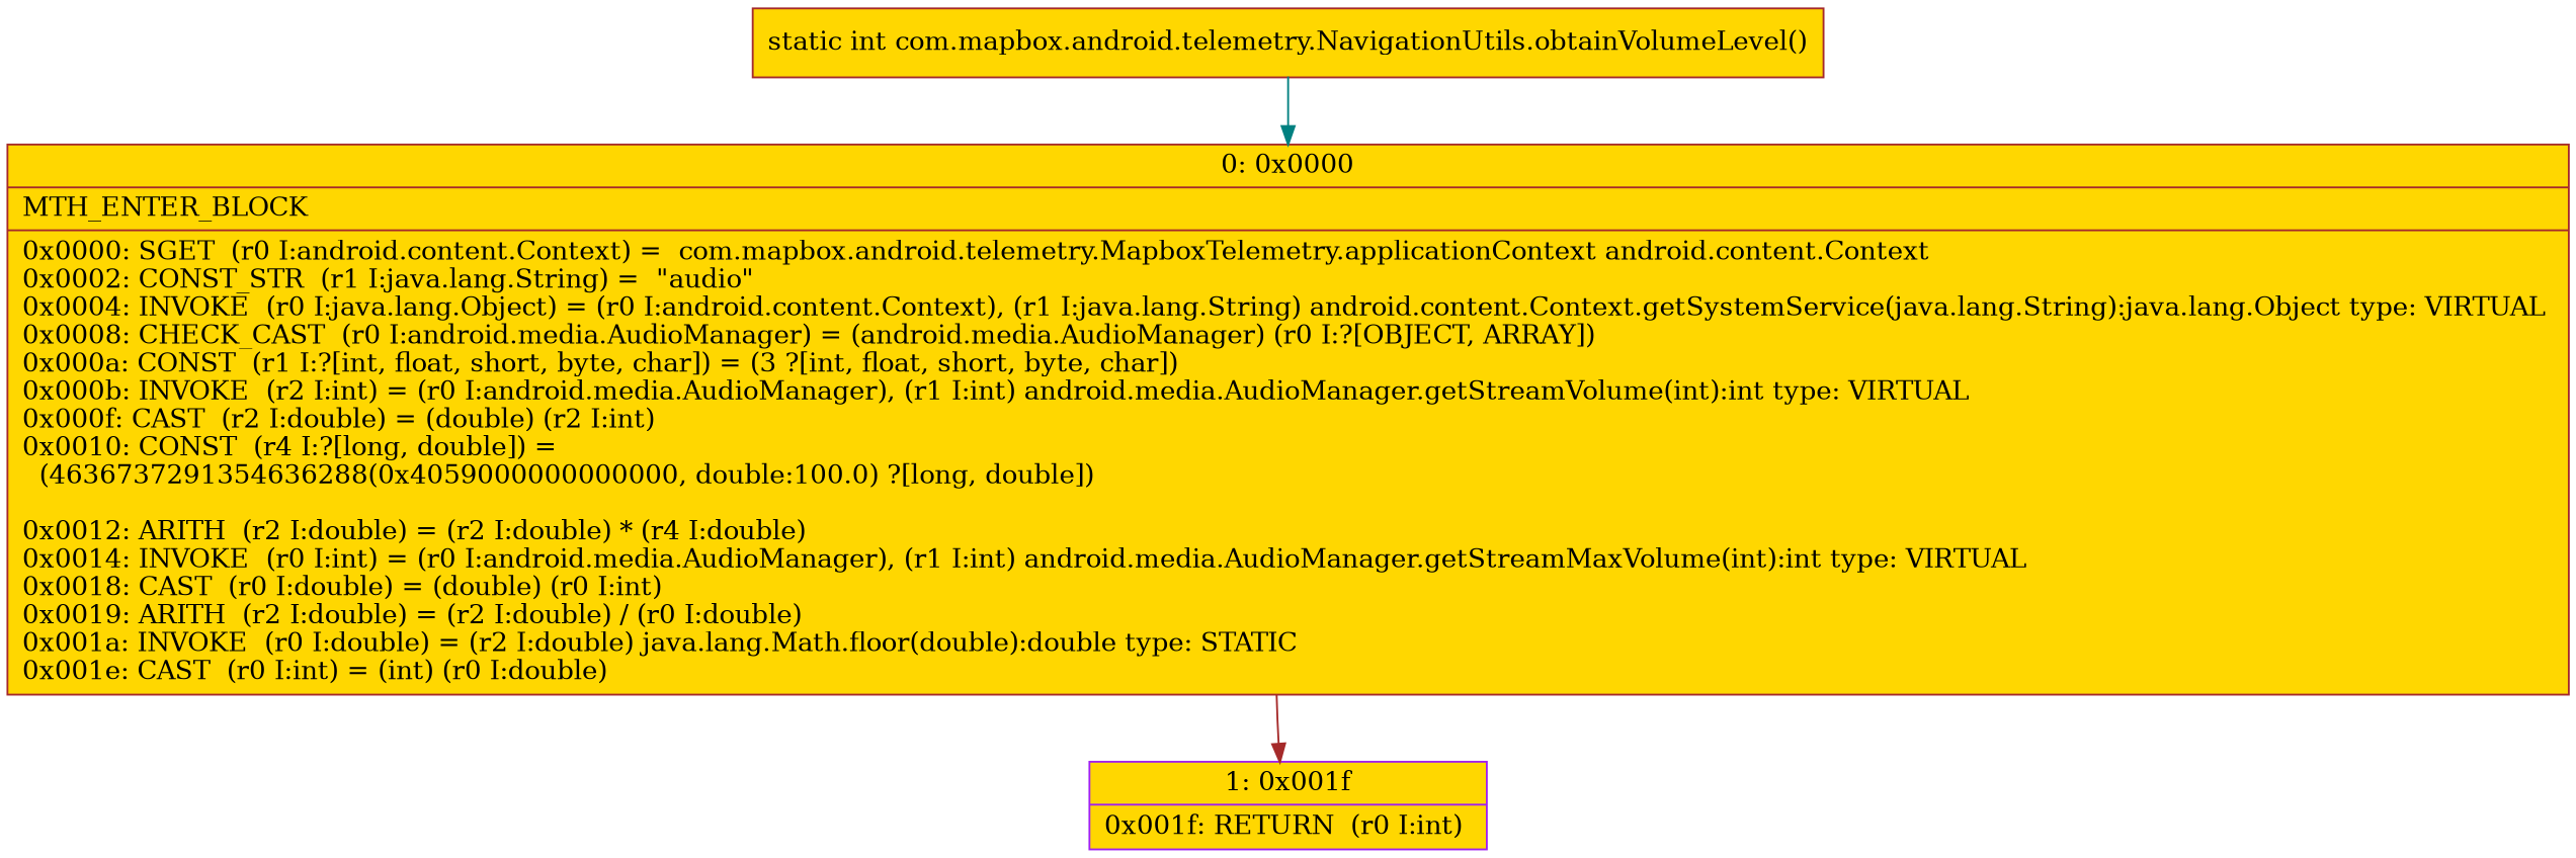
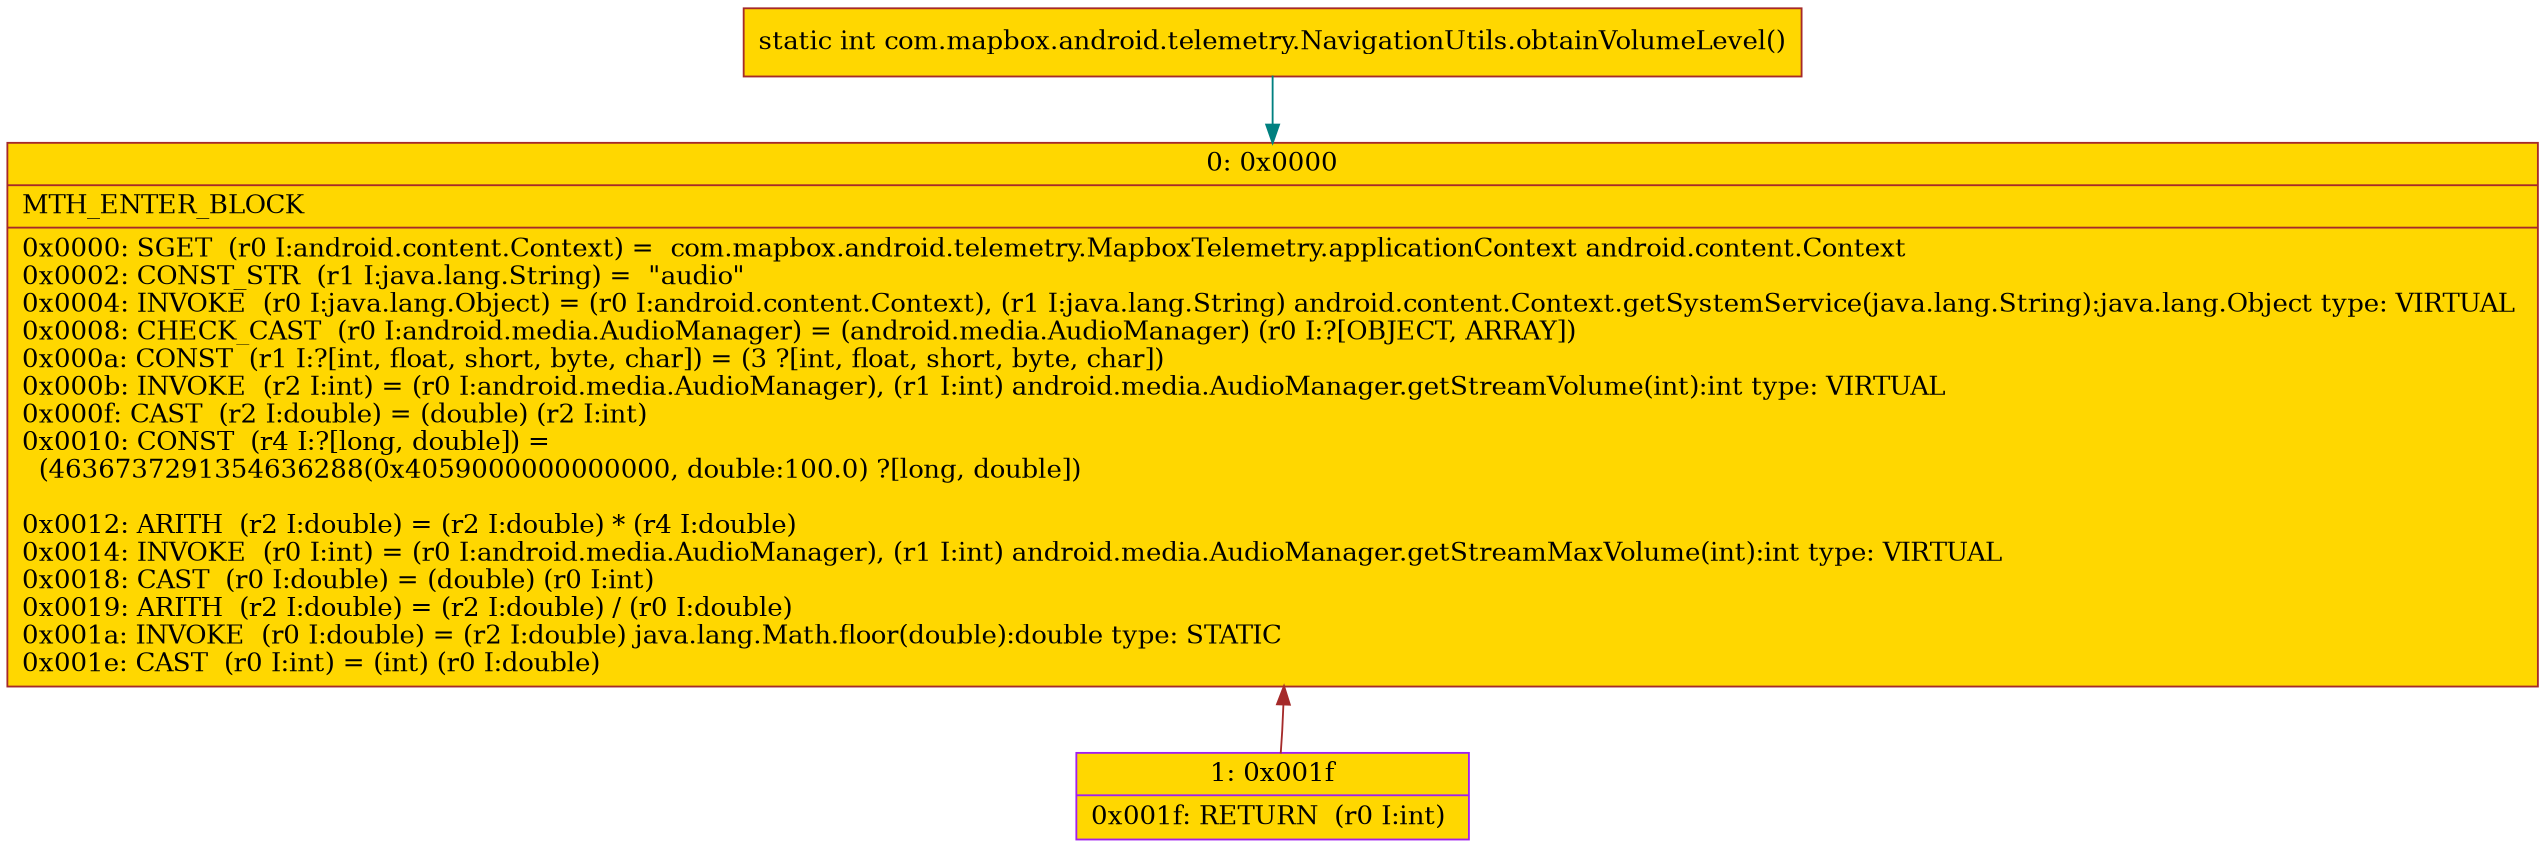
  digraph {
    node [shape=record style=filled fillcolor=gold color=brown]
    n1 [label="{0\:\ 0x0000|MTH_ENTER_BLOCK\l|0x0000: SGET  (r0 I:android.content.Context) =  com.mapbox.android.telemetry.MapboxTelemetry.applicationContext android.content.Context \l0x0002: CONST_STR  (r1 I:java.lang.String) =  \"audio\" \l0x0004: INVOKE  (r0 I:java.lang.Object) = (r0 I:android.content.Context), (r1 I:java.lang.String) android.content.Context.getSystemService(java.lang.String):java.lang.Object type: VIRTUAL \l0x0008: CHECK_CAST  (r0 I:android.media.AudioManager) = (android.media.AudioManager) (r0 I:?[OBJECT, ARRAY]) \l0x000a: CONST  (r1 I:?[int, float, short, byte, char]) = (3 ?[int, float, short, byte, char]) \l0x000b: INVOKE  (r2 I:int) = (r0 I:android.media.AudioManager), (r1 I:int) android.media.AudioManager.getStreamVolume(int):int type: VIRTUAL \l0x000f: CAST  (r2 I:double) = (double) (r2 I:int) \l0x0010: CONST  (r4 I:?[long, double]) = \l  (4636737291354636288(0x4059000000000000, double:100.0) ?[long, double])\l \l0x0012: ARITH  (r2 I:double) = (r2 I:double) * (r4 I:double) \l0x0014: INVOKE  (r0 I:int) = (r0 I:android.media.AudioManager), (r1 I:int) android.media.AudioManager.getStreamMaxVolume(int):int type: VIRTUAL \l0x0018: CAST  (r0 I:double) = (double) (r0 I:int) \l0x0019: ARITH  (r2 I:double) = (r2 I:double) \/ (r0 I:double) \l0x001a: INVOKE  (r0 I:double) = (r2 I:double) java.lang.Math.floor(double):double type: STATIC \l0x001e: CAST  (r0 I:int) = (int) (r0 I:double) \l}"]
    n2 [label="{1\:\ 0x001f|0x001f: RETURN  (r0 I:int) \l}" color=purple]
    n3 [label="{static int com.mapbox.android.telemetry.NavigationUtils.obtainVolumeLevel() }"]
-   n1 -> n2 [color=brown]
+   n2 -> n1 [color=brown]
    n3 -> n1 [color=teal]
  }
